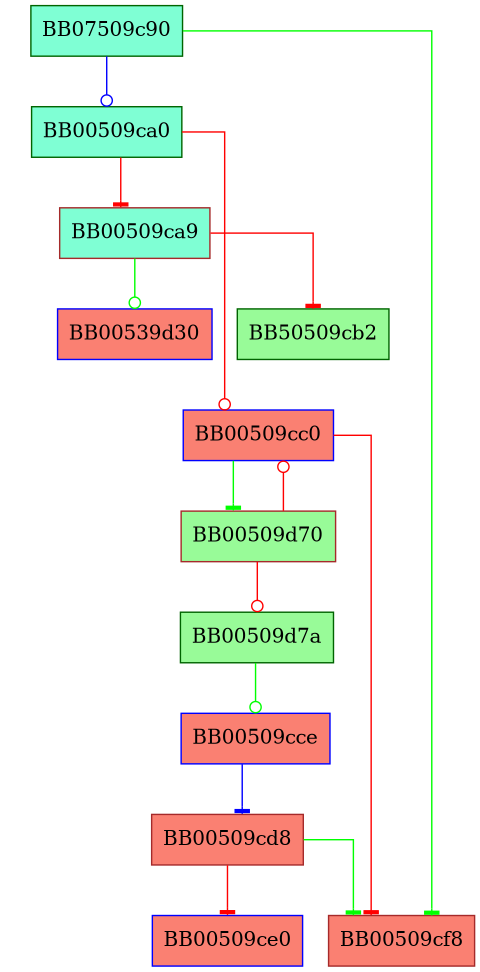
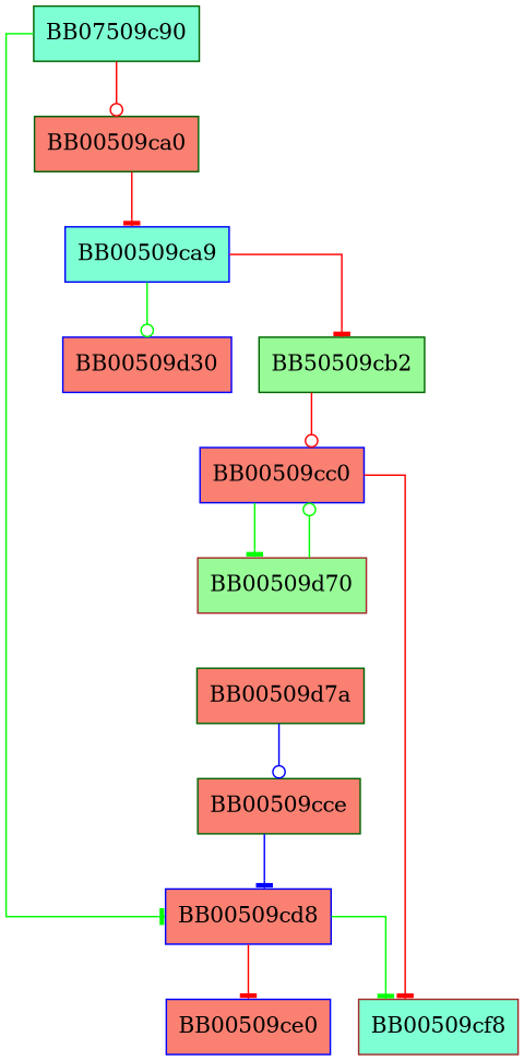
  digraph {
    splines=ortho
    node [color=darkgreen fillcolor=salmon shape=box style=filled]
    edge [arrowhead=tee color=red]
    n1 [fillcolor=aquamarine label=BB07509c90]
-   BB00509cd8 [color=brown]
-   BB00509ca0 [fillcolor=aquamarine]
-   BB00509cf8 [color=brown]
+   BB00509cd8 [color=blue]
+   BB00509ca0
+   BB00509cf8 [color=brown fillcolor=aquamarine]
    BB00509ce0 [color=blue]
-   BB00509ca9 [color=brown fillcolor=aquamarine]
-   BB00509d30 [color=blue label=BB00539d30]
+   BB00509ca9 [color=blue fillcolor=aquamarine]
+   BB00509d30 [color=blue]
    n8 [fillcolor=palegreen label=BB50509cb2]
    BB00509cc0 [color=blue]
    BB00509d70 [color=brown fillcolor=palegreen]
-   BB00509d7a [fillcolor=palegreen]
-   BB00509cce [color=blue]
-   n1 -> BB00509cf8 [color=green]
-   n1 -> BB00509ca0 [arrowhead=odot color=blue]
+   BB00509d7a
+   BB00509cce
+   n1 -> BB00509cd8 [color=green]
+   n1 -> BB00509ca0 [arrowhead=odot]
    BB00509cd8 -> BB00509cf8 [color=green]
    BB00509cd8 -> BB00509ce0
    BB00509ca0 -> BB00509ca9
    BB00509ca9 -> BB00509d30 [arrowhead=odot color=green]
    BB00509ca9 -> n8
-   BB00509ca0 -> BB00509cc0 [arrowhead=odot]
+   n8 -> BB00509cc0 [arrowhead=odot]
    BB00509cc0 -> BB00509cf8
    BB00509cc0 -> BB00509d70 [color=green]
-   BB00509d70 -> BB00509cc0 [arrowhead=odot]
-   BB00509d70 -> BB00509d7a [arrowhead=odot]
-   BB00509d7a -> BB00509cce [arrowhead=odot color=green]
+   BB00509d70 -> BB00509cc0 [arrowhead=odot color=green]
+   BB00509d7a -> BB00509cce [arrowhead=odot color=blue]
    BB00509cce -> BB00509cd8 [color=blue]
  }
